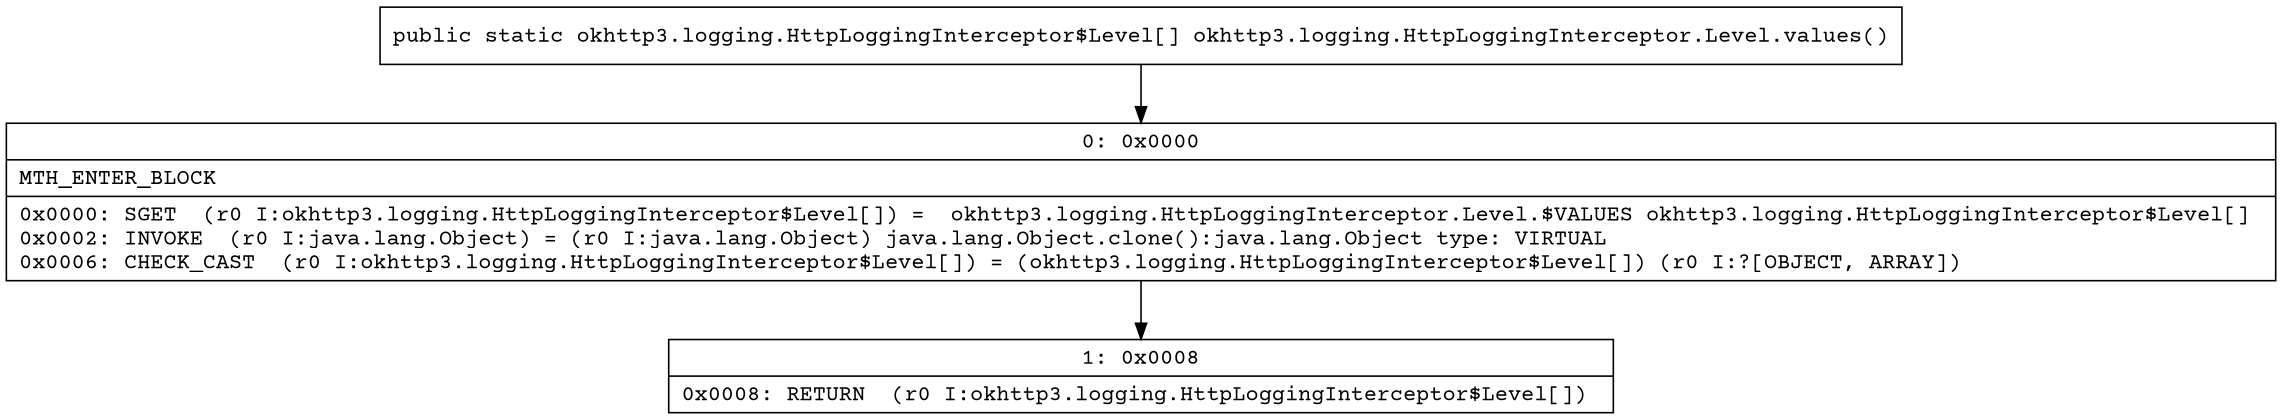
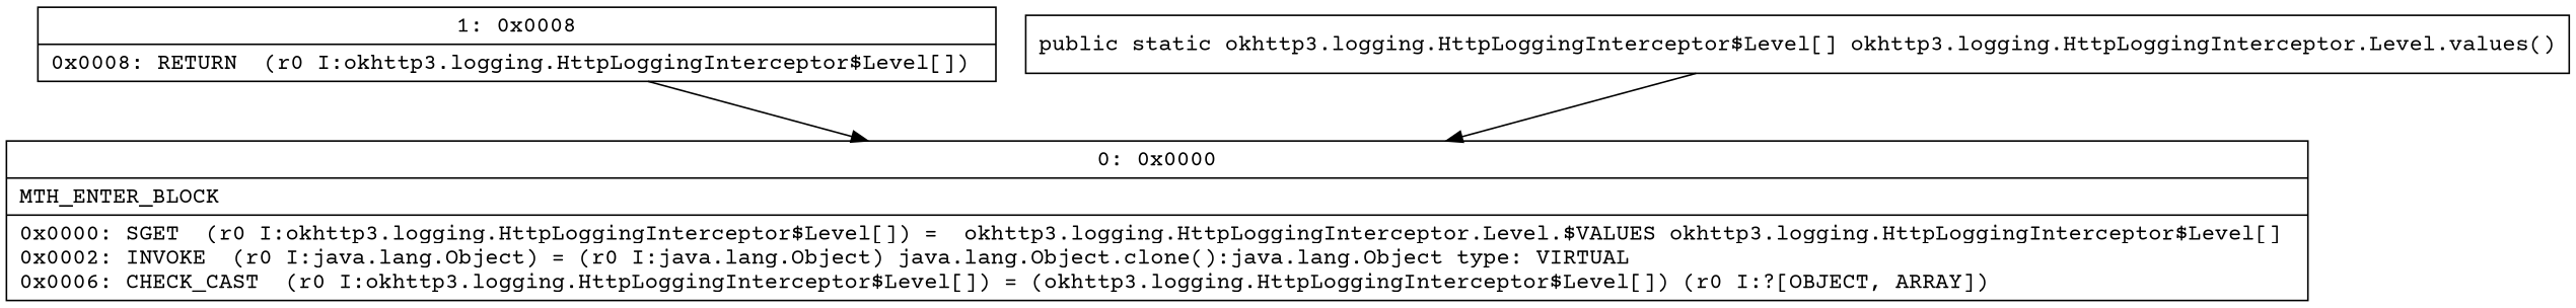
  digraph {
    fontname="Courier Prime"
    node [shape=record fontname="Courier Prime"]
    edge [fontname="Courier Prime"]
    n1 [label="{0\:\ 0x0000|MTH_ENTER_BLOCK\l|0x0000: SGET  (r0 I:okhttp3.logging.HttpLoggingInterceptor$Level[]) =  okhttp3.logging.HttpLoggingInterceptor.Level.$VALUES okhttp3.logging.HttpLoggingInterceptor$Level[] \l0x0002: INVOKE  (r0 I:java.lang.Object) = (r0 I:java.lang.Object) java.lang.Object.clone():java.lang.Object type: VIRTUAL \l0x0006: CHECK_CAST  (r0 I:okhttp3.logging.HttpLoggingInterceptor$Level[]) = (okhttp3.logging.HttpLoggingInterceptor$Level[]) (r0 I:?[OBJECT, ARRAY]) \l}"]
    n2 [label="{1\:\ 0x0008|0x0008: RETURN  (r0 I:okhttp3.logging.HttpLoggingInterceptor$Level[]) \l}"]
    n3 [label="{public static okhttp3.logging.HttpLoggingInterceptor$Level[] okhttp3.logging.HttpLoggingInterceptor.Level.values() }"]
-   n1 -> n2
+   n2 -> n1
    n3 -> n1
  }
